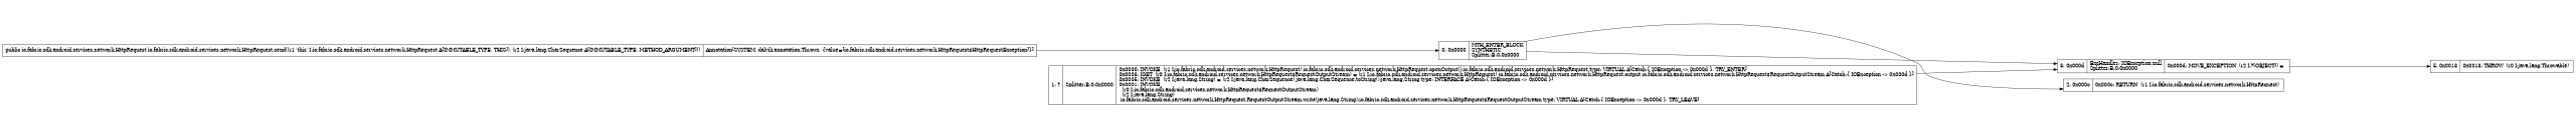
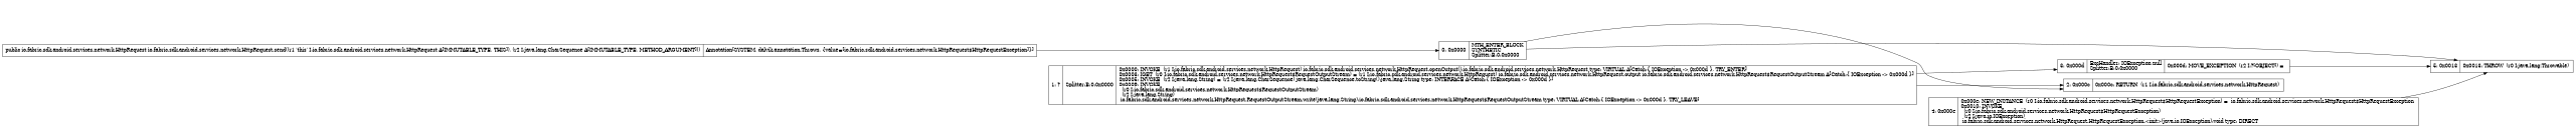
  digraph {
    rankdir=LR
    node [shape=record]
    n1 [label="{0\:\ 0x0000|MTH_ENTER_BLOCK\lSYNTHETIC\lSplitter:B:0:0x0000\l}"]
    n2 [label="{3\:\ 0x000d|ExcHandler: IOException null\lSplitter:B:0:0x0000\l|0x000d: MOVE_EXCEPTION  (r2 I:?[OBJECT]) =  \l}"]
    n3 [label="{2\:\ 0x000c|0x000c: RETURN  (r1 I:io.fabric.sdk.android.services.network.HttpRequest) \l}"]
-   n4 [label="{1\:\ ?|Splitter:B:0:0x0000\l|0x0000: INVOKE  (r1 I:io.fabric.sdk.android.services.network.HttpRequest) io.fabric.sdk.android.services.network.HttpRequest.openOutput():io.fabric.sdk.android.services.network.HttpRequest type: VIRTUAL A[Catch:\{ IOException \-\> 0x000d \}, TRY_ENTER]\l0x0003: IGET  (r0 I:io.fabric.sdk.android.services.network.HttpRequest$RequestOutputStream) = (r1 I:io.fabric.sdk.android.services.network.HttpRequest) io.fabric.sdk.android.services.network.HttpRequest.output io.fabric.sdk.android.services.network.HttpRequest$RequestOutputStream A[Catch:\{ IOException \-\> 0x000d \}]\l0x0005: INVOKE  (r2 I:java.lang.String) = (r2 I:java.lang.CharSequence) java.lang.CharSequence.toString():java.lang.String type: INTERFACE A[Catch:\{ IOException \-\> 0x000d \}]\l0x0001: INVOKE  \l  (r0 I:io.fabric.sdk.android.services.network.HttpRequest$RequestOutputStream)\l  (r2 I:java.lang.String)\l io.fabric.sdk.android.services.network.HttpRequest.RequestOutputStream.write(java.lang.String):io.fabric.sdk.android.services.network.HttpRequest$RequestOutputStream type: VIRTUAL A[Catch:\{ IOException \-\> 0x000d \}, TRY_LEAVE]\l}"]
+   n4 [label="{1\:\ ?|Splitter:B:0:0x0000\l|0x0000: INVOKE  (r1 I:io.fabric.sdk.android.services.network.HttpRequest) io.fabric.sdk.android.services.network.HttpRequest.openOutput():io.fabric.sdk.android.services.network.HttpRequest type: VIRTUAL A[Catch:\{ IOException \-\> 0x000d \}, TRY_ENTER]\l0x0003: IGET  (r0 I:io.fabric.sdk.android.services.network.HttpRequest$RequestOutputStream) = (r1 I:io.fabric.sdk.android.services.network.HttpRequest) io.fabric.sdk.android.services.network.HttpRequest.output io.fabric.sdk.android.services.network.HttpRequest$RequestOutputStream A[Catch:\{ IOException \-\> 0x000d \}]\l0x0005: INVOKE  (r2 I:java.lang.String) = (r2 I:java.lang.CharSequence) java.lang.CharSequence.toString():java.lang.String type: INTERFACE A[Catch:\{ IOException \-\> 0x000d \}]\l0x0009: INVOKE  \l  (r0 I:io.fabric.sdk.android.services.network.HttpRequest$RequestOutputStream)\l  (r2 I:java.lang.String)\l io.fabric.sdk.android.services.network.HttpRequest.RequestOutputStream.write(java.lang.String):io.fabric.sdk.android.services.network.HttpRequest$RequestOutputStream type: VIRTUAL A[Catch:\{ IOException \-\> 0x000d \}, TRY_LEAVE]\l}"]
    n5 [label="{5\:\ 0x0013|0x0013: THROW  (r0 I:java.lang.Throwable) \l}"]
+   n6 [label="{4\:\ 0x000e|0x000e: NEW_INSTANCE  (r0 I:io.fabric.sdk.android.services.network.HttpRequest$HttpRequestException) =  io.fabric.sdk.android.services.network.HttpRequest$HttpRequestException \l0x0010: INVOKE  \l  (r0 I:io.fabric.sdk.android.services.network.HttpRequest$HttpRequestException)\l  (r2 I:java.io.IOException)\l io.fabric.sdk.android.services.network.HttpRequest.HttpRequestException.\<init\>(java.io.IOException):void type: DIRECT \l}"]
    n7 [label="{public io.fabric.sdk.android.services.network.HttpRequest io.fabric.sdk.android.services.network.HttpRequest.send((r1 'this' I:io.fabric.sdk.android.services.network.HttpRequest A[IMMUTABLE_TYPE, THIS]), (r2 I:java.lang.CharSequence A[IMMUTABLE_TYPE, METHOD_ARGUMENT]))  | Annotation[SYSTEM, dalvik.annotation.Throws, \{value=[io.fabric.sdk.android.services.network.HttpRequest$HttpRequestException]\}]\l}"]
-   n1 -> n2
+   n1 -> n5
    n1 -> n3
    n2 -> n5
    n4 -> n2
+   n4 -> n3
+   n6 -> n5
    n7 -> n1
  }
